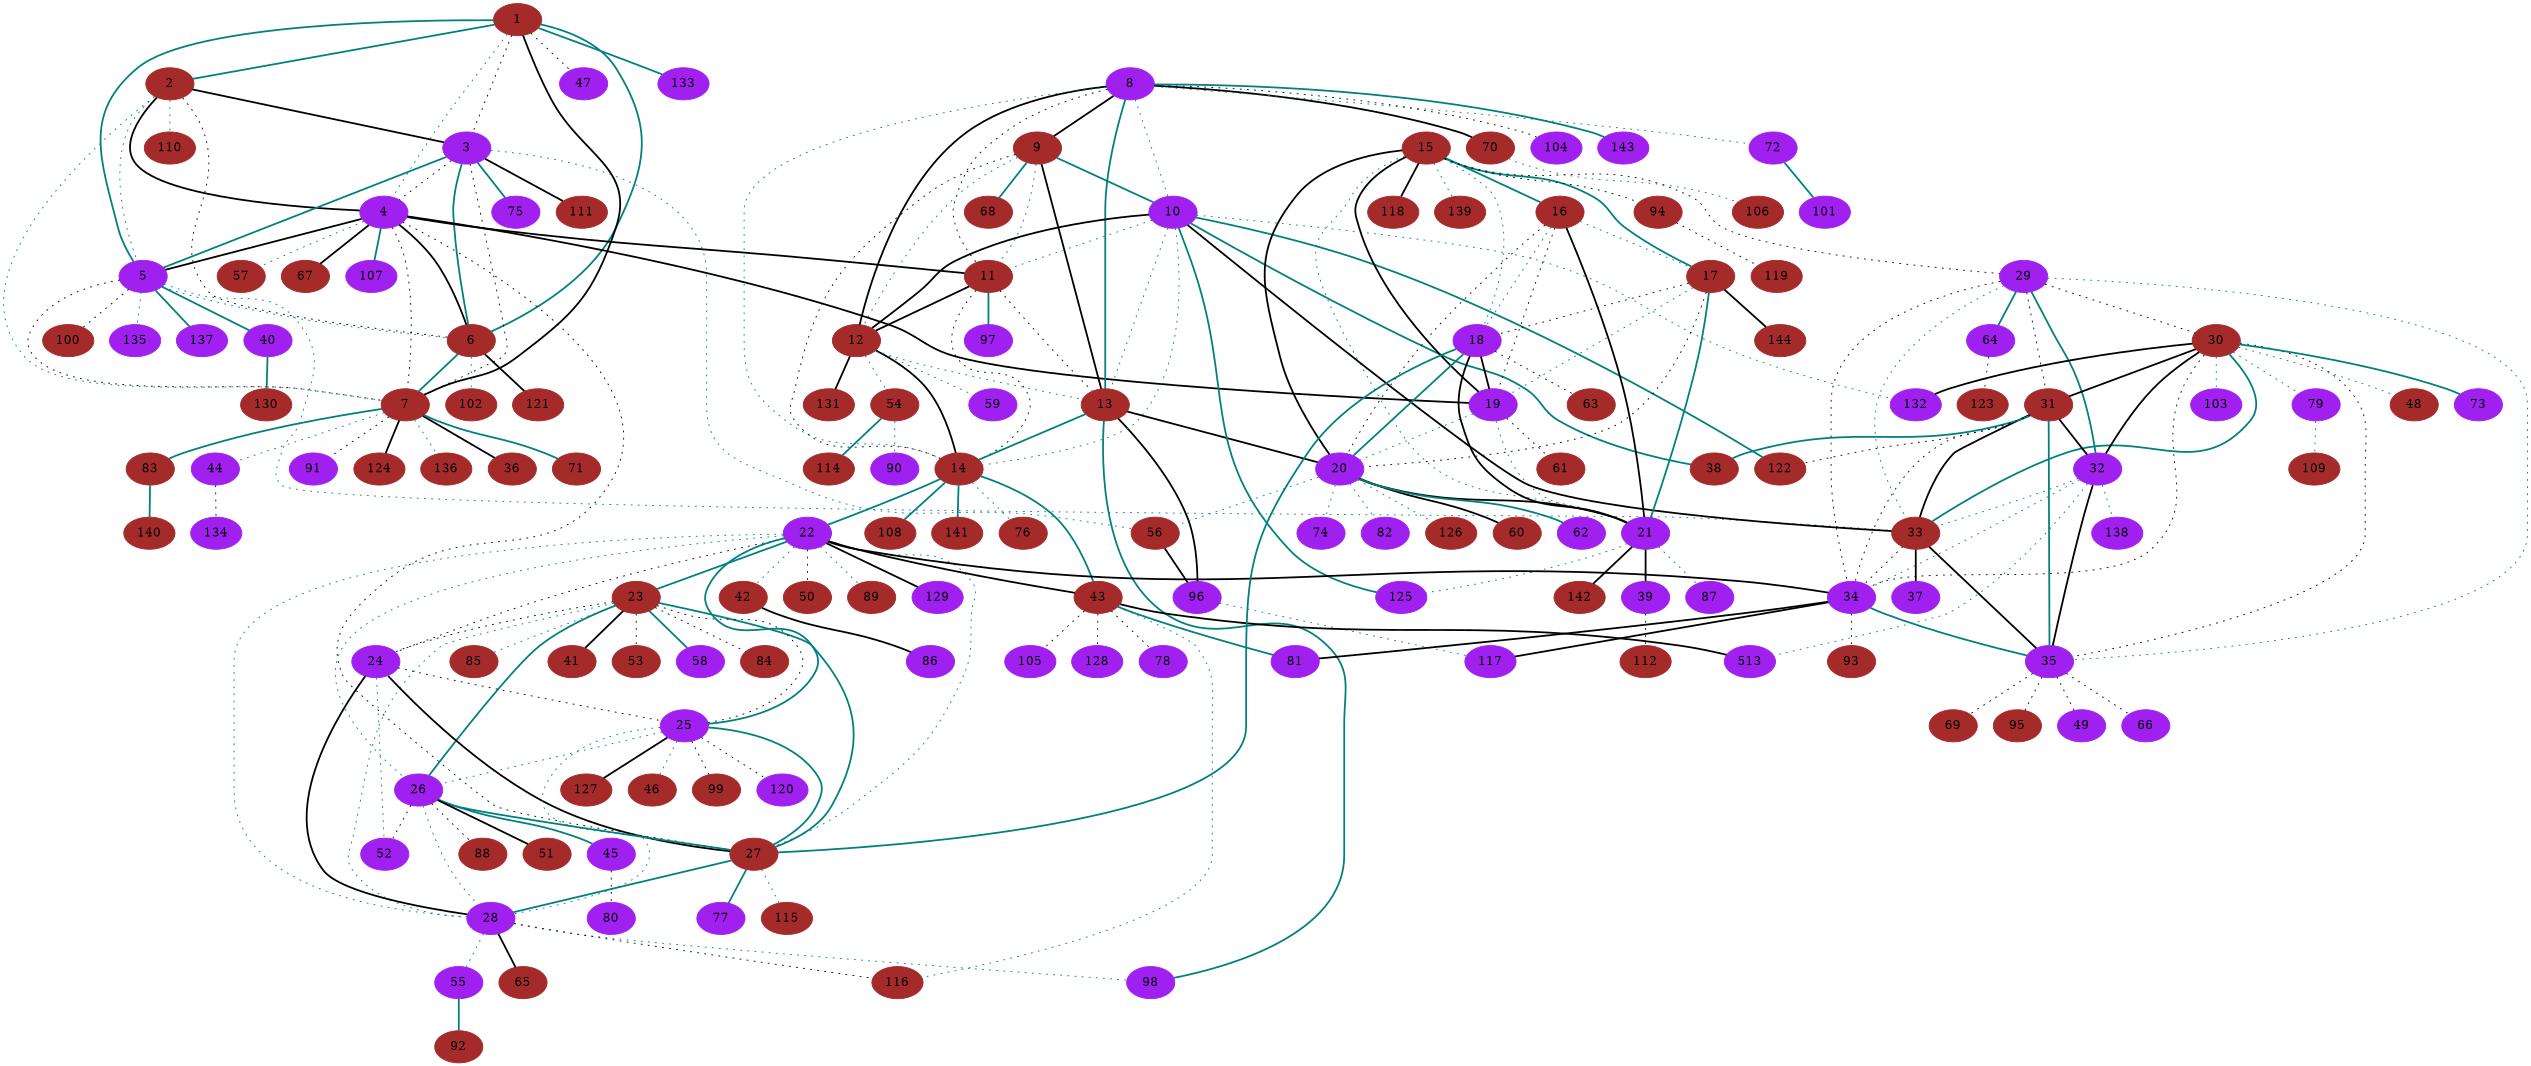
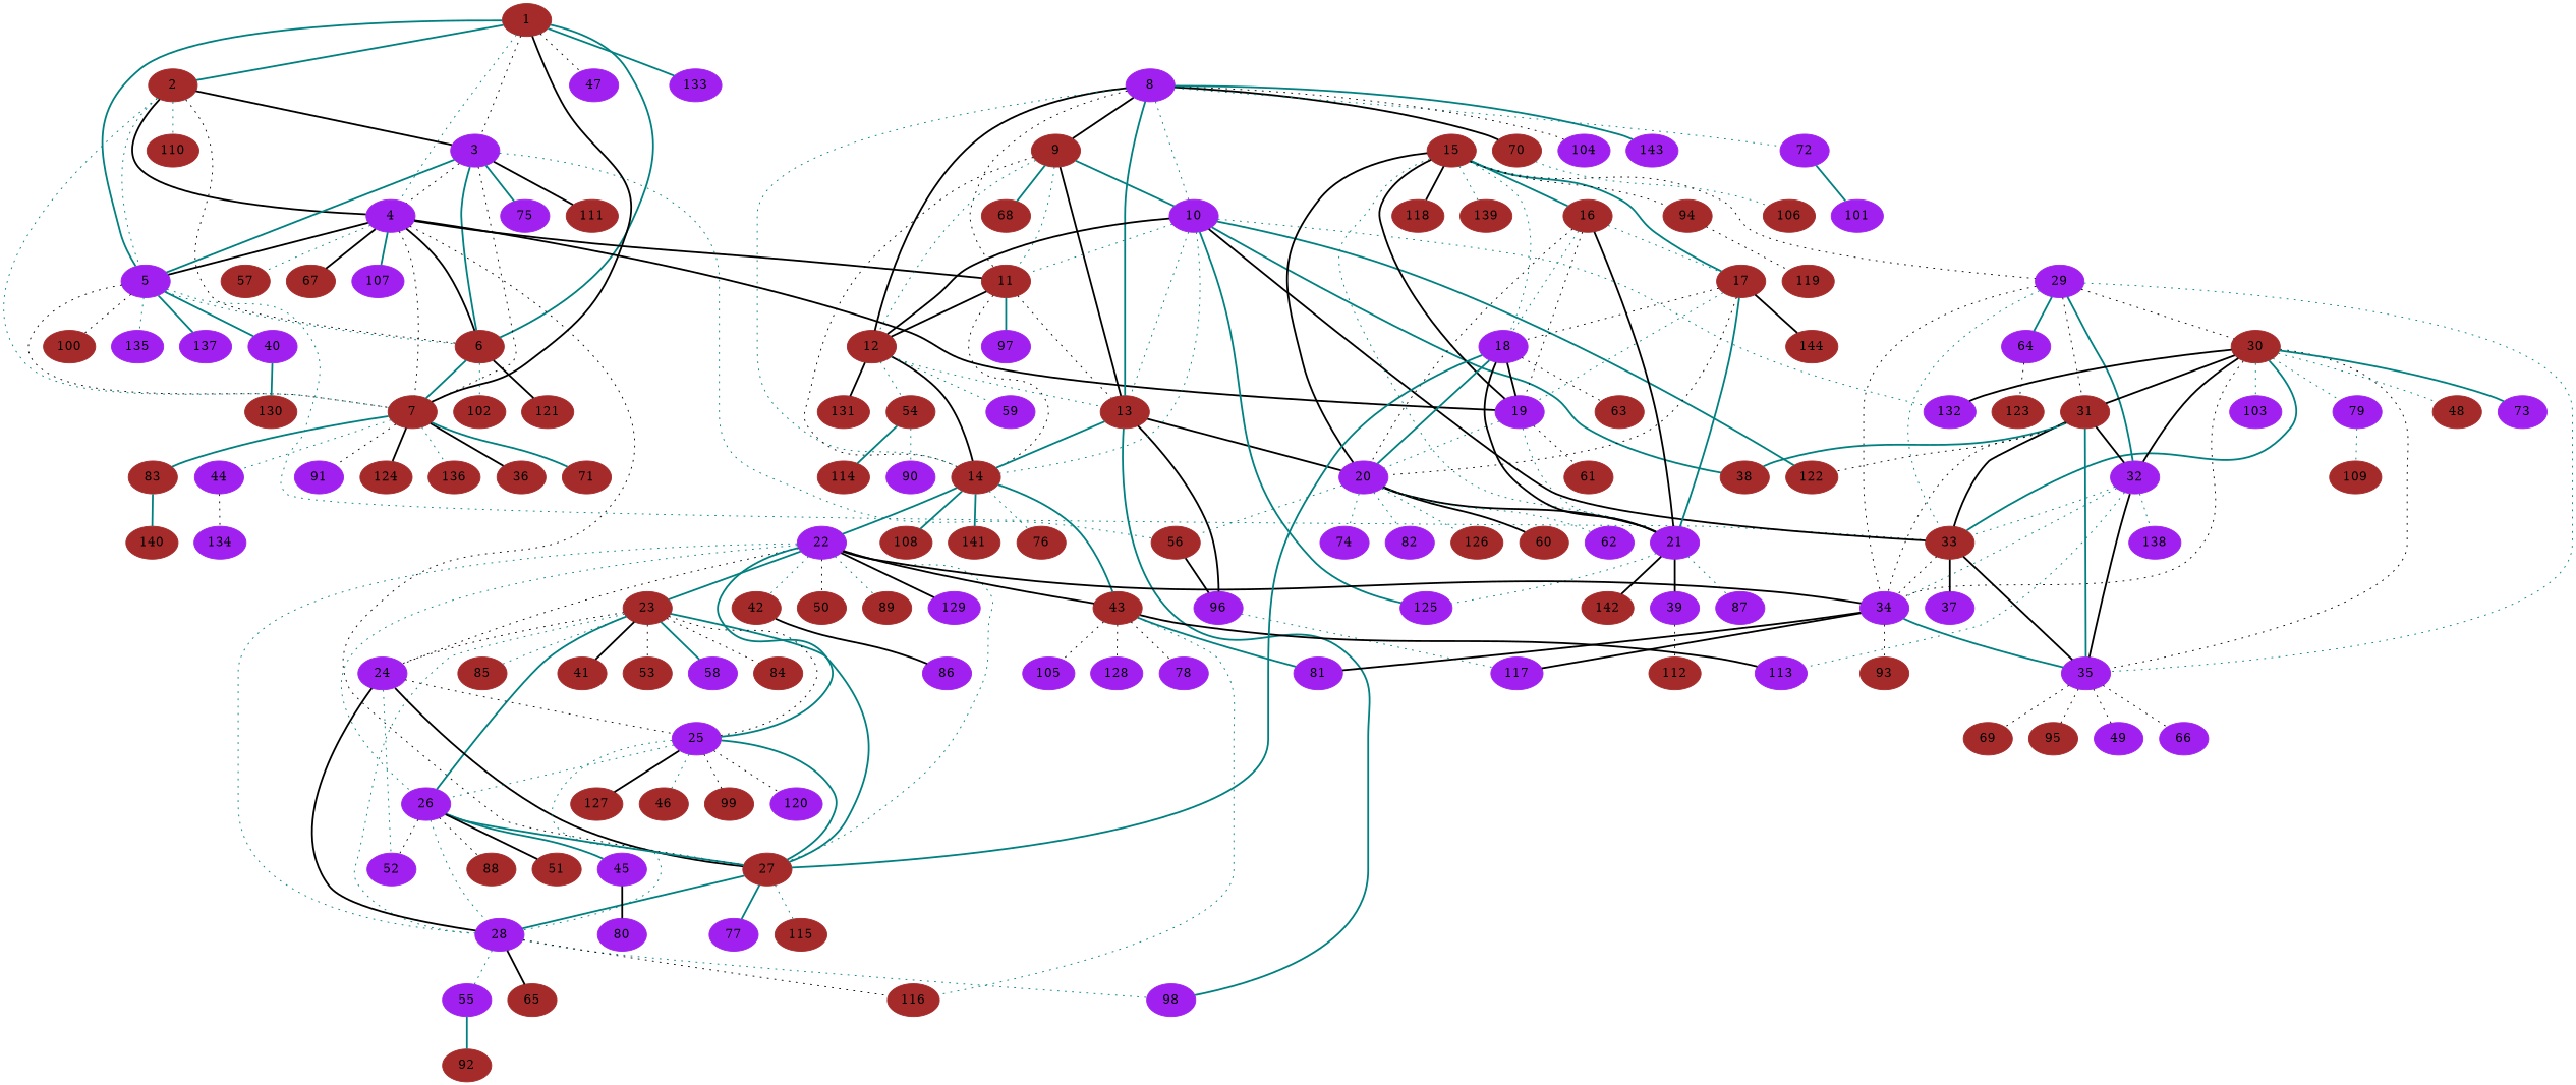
  graph {
    node [color=brown style=filled]
    edge [color=teal style=dotted]
    1
    2
    3 [color=purple]
    4 [color=purple]
    5 [color=purple]
    6
    7
    47 [color=purple]
    133 [color=purple]
    110
    56
    75 [color=purple]
    111
    11
    19 [color=purple]
    27
    57
    67
    107 [color=purple]
    33
    40 [color=purple]
    100
    135 [color=purple]
    137 [color=purple]
    102
    121
    36
    44 [color=purple]
    71
    83
    91 [color=purple]
    124
    136
    96 [color=purple]
    12
    13
    14
    97 [color=purple]
    20 [color=purple]
    21 [color=purple]
    61
    28 [color=purple]
    77 [color=purple]
    115
    34 [color=purple]
    35 [color=purple]
    37 [color=purple]
    130
    134 [color=purple]
    140
    8 [color=purple]
    9
    10 [color=purple]
    70
    72 [color=purple]
    104 [color=purple]
    143 [color=purple]
    68
    38
    122
    125 [color=purple]
    132 [color=purple]
    54
    59 [color=purple]
    131
    98 [color=purple]
    22 [color=purple]
    43
    76
    108
    141
    106
    101 [color=purple]
    90 [color=purple]
    114
    60
    62 [color=purple]
    74 [color=purple]
    82 [color=purple]
    126
    117 [color=purple]
    23
    24 [color=purple]
    25 [color=purple]
    26 [color=purple]
    42
    50
    89
    129 [color=purple]
    116
-   113 [color=purple label=513]
+   113 [color=purple]
    81 [color=purple]
    78 [color=purple]
    105 [color=purple]
    128 [color=purple]
    15
    16
    17
    18 [color=purple]
    29 [color=purple]
    94
    118
    139
    144
    63
    39 [color=purple]
    87 [color=purple]
    142
    30
    31
    32 [color=purple]
    64 [color=purple]
    119
    112
    41
    53
    58 [color=purple]
    84
    85
    52 [color=purple]
    46
    99
    120 [color=purple]
    127
    45 [color=purple]
    51
    88
    55 [color=purple]
    65
    93
    86 [color=purple]
    80 [color=purple]
    92
    48
    73 [color=purple]
    79 [color=purple]
    103 [color=purple]
    138 [color=purple]
    49 [color=purple]
    66 [color=purple]
    69
    95
    123
    109
    1 -- 2 [style=bold]
    1 -- 3 [color=black]
    1 -- 4
    1 -- 5 [style=bold]
    1 -- 6 [style=bold]
    1 -- 7 [color=black style=bold]
    1 -- 47 [color=black]
    1 -- 133 [style=bold]
    2 -- 3 [color=black style=bold]
    2 -- 4 [color=black style=bold]
    2 -- 5
    2 -- 6 [color=black]
    2 -- 7
    2 -- 110
    3 -- 4 [color=black]
    3 -- 5 [style=bold]
    3 -- 6 [style=bold]
    3 -- 7 [color=black]
    3 -- 56
    3 -- 75 [style=bold]
    3 -- 111 [color=black style=bold]
    4 -- 5 [color=black style=bold]
    4 -- 6 [color=black style=bold]
    4 -- 7 [color=black]
    4 -- 11 [color=black style=bold]
    4 -- 19 [color=black style=bold]
    4 -- 27 [color=black]
    4 -- 57
    4 -- 67 [color=black style=bold]
    4 -- 107 [style=bold]
    5 -- 6
    5 -- 7 [color=black]
    5 -- 33
    5 -- 40 [style=bold]
    5 -- 100 [color=black]
    5 -- 135
    5 -- 137 [style=bold]
    6 -- 7 [style=bold]
    6 -- 102
    6 -- 121 [color=black style=bold]
    7 -- 36 [color=black style=bold]
    7 -- 44
    7 -- 71 [style=bold]
    7 -- 83 [style=bold]
    7 -- 91 [color=black]
    7 -- 124 [color=black style=bold]
    7 -- 136
    56 -- 96 [color=black style=bold]
    11 -- 12 [color=black style=bold]
    11 -- 13 [color=black]
    11 -- 14 [color=black]
    11 -- 97 [style=bold]
    19 -- 20
    19 -- 21
    19 -- 61 [color=black]
    27 -- 28 [style=bold]
    27 -- 77 [style=bold]
    27 -- 115
    33 -- 34 [color=black]
    33 -- 35 [color=black style=bold]
    33 -- 37 [color=black style=bold]
    40 -- 130 [style=bold]
    44 -- 134 [color=black]
    83 -- 140 [style=bold]
    96 -- 117
    12 -- 13
    12 -- 14 [color=black style=bold]
    12 -- 54
    12 -- 59
    12 -- 131 [color=black style=bold]
    13 -- 96 [color=black style=bold]
    13 -- 14 [style=bold]
    13 -- 20 [color=black style=bold]
    13 -- 98 [style=bold]
    14 -- 22 [style=bold]
    14 -- 43 [style=bold]
    14 -- 76
    14 -- 108 [style=bold]
    14 -- 141 [style=bold]
    20 -- 56
    20 -- 21 [color=black style=bold]
    20 -- 60 [color=black style=bold]
-   20 -- 62 [style=bold]
+   20 -- 62
    20 -- 74
    20 -- 82
    20 -- 126
    21 -- 125
    21 -- 39 [color=black style=bold]
    21 -- 87
    21 -- 142 [color=black style=bold]
    28 -- 98
    28 -- 116 [color=black]
    28 -- 55
    28 -- 65 [color=black style=bold]
    34 -- 35 [style=bold]
    34 -- 117 [color=black style=bold]
    34 -- 81 [color=black style=bold]
    34 -- 93 [color=black]
    35 -- 49 [color=black]
    35 -- 66 [color=black]
    35 -- 69 [color=black]
    35 -- 95 [color=black]
    8 -- 11 [color=black]
    8 -- 12 [color=black style=bold]
    8 -- 13 [style=bold]
    8 -- 14
    8 -- 9 [color=black style=bold]
    8 -- 10
    8 -- 70 [color=black style=bold]
    8 -- 72
    8 -- 104 [color=black]
    8 -- 143 [style=bold]
    9 -- 11
    9 -- 12
    9 -- 13 [color=black style=bold]
    9 -- 14 [color=black]
    9 -- 10 [style=bold]
    9 -- 68 [style=bold]
    10 -- 11
    10 -- 33 [color=black style=bold]
    10 -- 12 [color=black style=bold]
    10 -- 13
    10 -- 14
    10 -- 38 [style=bold]
    10 -- 122 [style=bold]
    10 -- 125 [style=bold]
    10 -- 132
    70 -- 106
    72 -- 101 [style=bold]
    54 -- 90
    54 -- 114 [style=bold]
    22 -- 27
    22 -- 28
    22 -- 34 [color=black style=bold]
    22 -- 43 [color=black style=bold]
    22 -- 23 [style=bold]
    22 -- 24 [color=black]
    22 -- 25 [style=bold]
    22 -- 26
    22 -- 42
    22 -- 50 [color=black]
    22 -- 89
    22 -- 129 [color=black style=bold]
    43 -- 116
    43 -- 113 [color=black style=bold]
    43 -- 81 [style=bold]
    43 -- 78 [color=black]
    43 -- 105 [color=black]
    43 -- 128 [color=black]
    23 -- 27 [style=bold]
    23 -- 28
    23 -- 24 [color=black]
    23 -- 25 [color=black]
    23 -- 26 [style=bold]
    23 -- 41 [color=black style=bold]
    23 -- 53 [color=black]
    23 -- 58 [style=bold]
    23 -- 84 [color=black]
    23 -- 85
    24 -- 27 [color=black style=bold]
    24 -- 28 [color=black style=bold]
    24 -- 25 [color=black]
    24 -- 52
    25 -- 27 [style=bold]
    25 -- 28
    25 -- 26
    25 -- 46
    25 -- 99 [color=black]
    25 -- 120 [color=black]
    25 -- 127 [color=black style=bold]
    26 -- 27 [style=bold]
    26 -- 28
    26 -- 52 [color=black]
    26 -- 45 [style=bold]
    26 -- 51 [color=black style=bold]
    26 -- 88 [color=black]
    42 -- 86 [color=black style=bold]
    15 -- 19 [color=black style=bold]
    15 -- 20 [color=black style=bold]
    15 -- 21
    15 -- 16 [style=bold]
    15 -- 17 [style=bold]
    15 -- 18
    15 -- 29 [color=black]
    15 -- 94 [color=black]
    15 -- 118 [color=black style=bold]
    15 -- 139
    16 -- 19 [color=black]
    16 -- 20 [color=black]
    16 -- 21 [color=black style=bold]
    16 -- 17
    16 -- 18
    17 -- 19
    17 -- 20 [color=black]
    17 -- 21 [style=bold]
    17 -- 18 [color=black]
    17 -- 144 [color=black style=bold]
    18 -- 19 [color=black style=bold]
    18 -- 27 [style=bold]
    18 -- 20 [style=bold]
    18 -- 21 [color=black style=bold]
    18 -- 63 [color=black]
    29 -- 33
    29 -- 34 [color=black]
    29 -- 35
    29 -- 30 [color=black]
    29 -- 31 [color=black]
    29 -- 32 [style=bold]
    29 -- 64 [style=bold]
    94 -- 119 [color=black]
    39 -- 112 [color=black]
    30 -- 33 [style=bold]
    30 -- 34 [color=black]
    30 -- 35 [color=black]
    30 -- 132 [color=black style=bold]
    30 -- 31 [color=black style=bold]
    30 -- 32 [color=black style=bold]
    30 -- 48
    30 -- 73 [style=bold]
    30 -- 79
    30 -- 103
    31 -- 33 [color=black style=bold]
    31 -- 34 [color=black]
    31 -- 35 [style=bold]
    31 -- 38 [style=bold]
    31 -- 122 [color=black]
    31 -- 32 [color=black style=bold]
    32 -- 33
    32 -- 34
    32 -- 35 [color=black style=bold]
    32 -- 113
    32 -- 138
    64 -- 123 [color=black]
-   45 -- 80 [color=black]
+   45 -- 80 [color=black style=bold]
    55 -- 92 [style=bold]
    79 -- 109
  }
